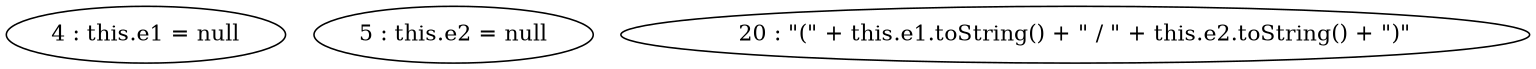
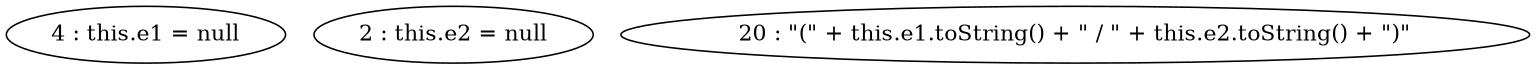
  digraph {
    "4 : this.e1 = null"
-   "5 : this.e2 = null"
+   "5 : this.e2 = null" [label="2 : this.e2 = null"]
    "20 : \"(\" + this.e1.toString() + \" / \" + this.e2.toString() + \")\""
  }
